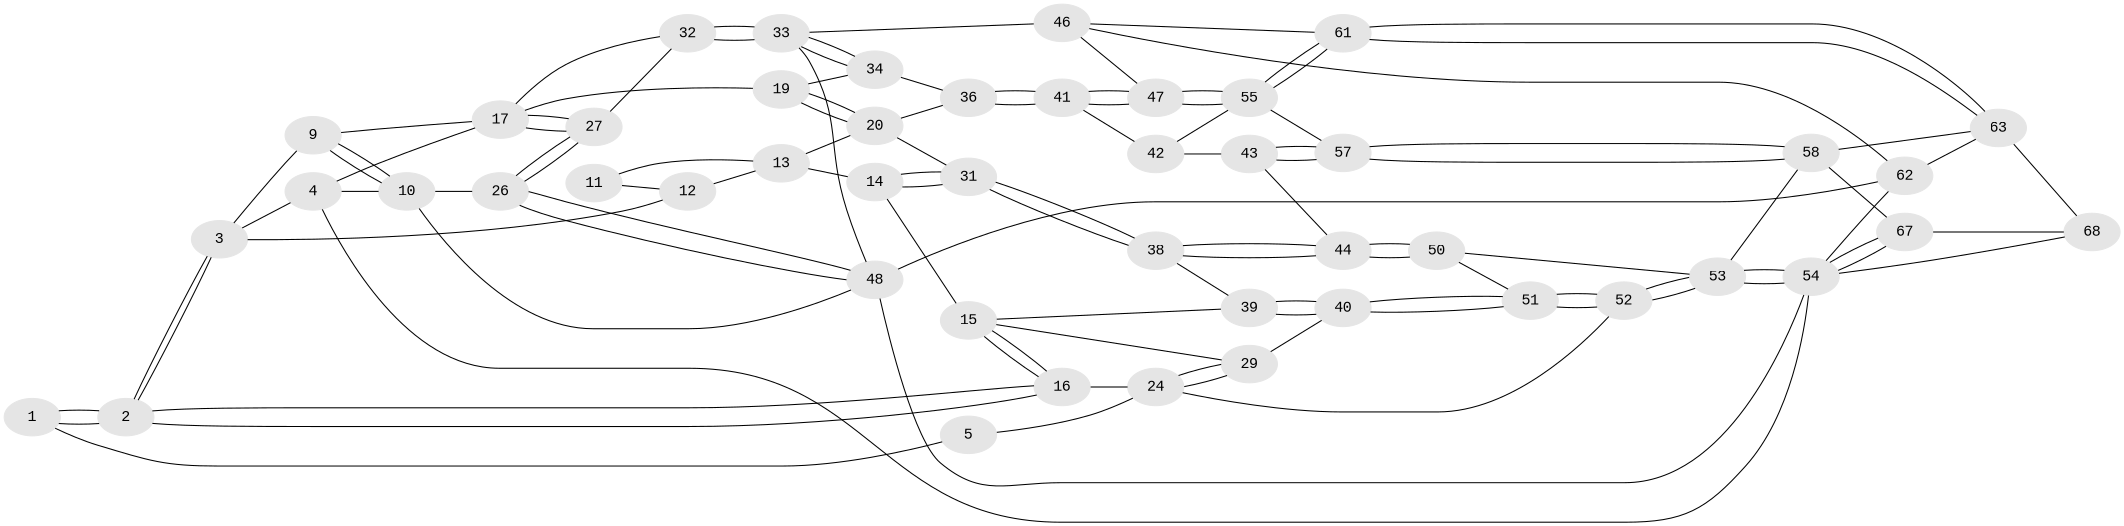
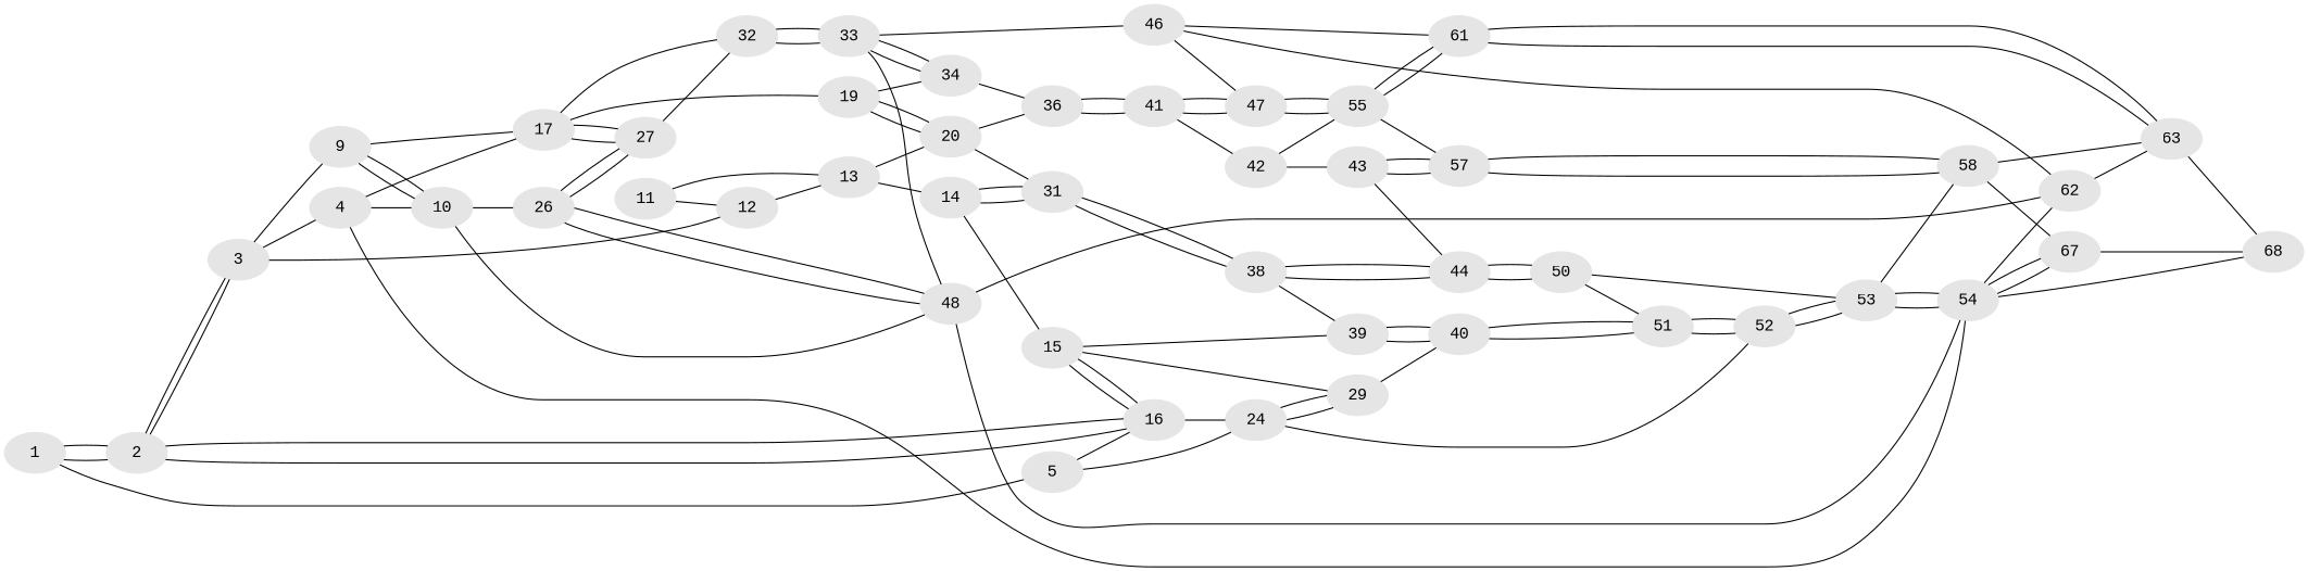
  graph {
    fontname="Liberation Mono"
    rankdir=LR
    node [color=gray90 fontname="Liberation Mono" style=filled]
    edge [fontname="Liberation Mono"]
    1
    2
    5 [super="+6"]
    3 [super="+8"]
    16 [super="+23"]
    24 [super="+25"]
    4 [super="+7"]
    9
    12
    10
    54 [super="+69"]
    17 [super="+18"]
    11 [super="+22"]
    13 [super="+21"]
    26
    48 [super="+49"]
    62 [super="+66"]
    67
    68
    29
    52
    19 [super="+35"]
    27
    32
    14
    20 [super="+30"]
    15 [super="+28"]
    31
    36
    39
    38
    40
    34 [super="+37"]
    33 [super="+45"]
    41
    53 [super="+59"]
    51
    44
    46 [super="+60"]
    47
    61
    42
    50
    43
    55 [super="+56"]
    57
    58 [super="+65"]
    63 [super="+64"]
    1 -- 2
    1 -- 2
    1 -- 5
    2 -- 3
    2 -- 3
    2 -- 16
    2 -- 16
+   5 -- 16
    5 -- 24
    3 -- 4
    3 -- 9
    3 -- 12
    16 -- 24
    24 -- 29
    24 -- 29
    24 -- 52
    4 -- 10
    4 -- 54
    4 -- 17
    9 -- 10
    9 -- 10
    9 -- 17
    12 -- 13
    10 -- 26
    10 -- 48
    54 -- 62
    54 -- 67
    54 -- 67
    54 -- 68
    17 -- 19
    17 -- 27
    17 -- 27
    17 -- 32
    11 -- 12 [weight=2]
    11 -- 13
    13 -- 14
    13 -- 20
    26 -- 48
    26 -- 48
    26 -- 27
    26 -- 27
    48 -- 54
    48 -- 62
    62 -- 63
    67 -- 68
    29 -- 40
    52 -- 53
    52 -- 53
    19 -- 20
    19 -- 20
    19 -- 34 [weight=2]
    27 -- 32
    32 -- 33
    32 -- 33
    14 -- 15
    14 -- 31
    14 -- 31
    20 -- 31
    20 -- 36
    15 -- 16
    15 -- 16
    15 -- 29
    15 -- 39
    31 -- 38
    31 -- 38
    36 -- 41
    36 -- 41
    39 -- 40
    39 -- 40
    38 -- 39
    38 -- 44
    38 -- 44
    40 -- 51
    40 -- 51
    34 -- 36
    33 -- 48
    33 -- 34
    33 -- 34
    33 -- 46
    41 -- 47
    41 -- 47
    41 -- 42
    53 -- 54
    53 -- 54
    53 -- 58
    51 -- 52
    51 -- 52
    44 -- 50
    44 -- 50
    46 -- 62
    46 -- 47
    46 -- 61
    47 -- 55
    47 -- 55
    61 -- 63
    61 -- 63
    42 -- 43
    42 -- 55
    50 -- 53
    50 -- 51
    43 -- 44
    43 -- 57
    43 -- 57
    55 -- 61
    55 -- 61
    55 -- 57
    57 -- 58
    57 -- 58
    58 -- 67
    58 -- 63
    63 -- 68
  }
